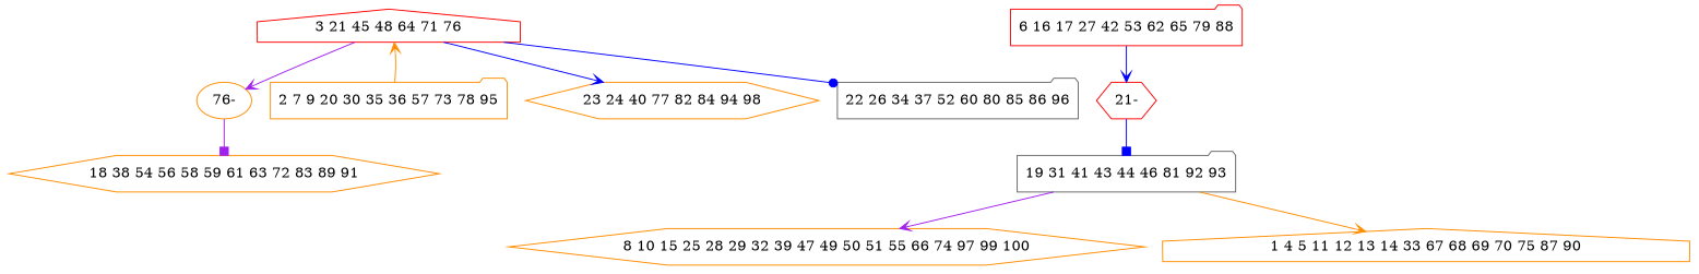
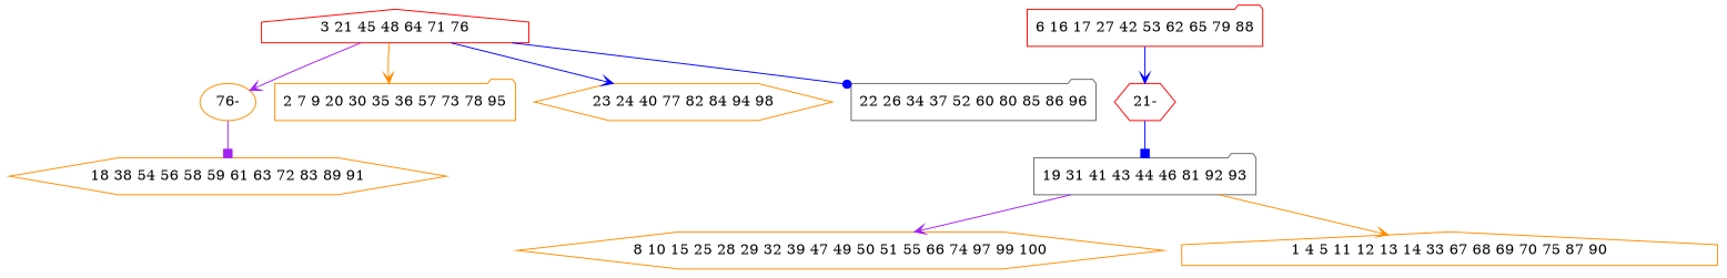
  digraph {
    node [color=darkorange shape=folder]
    edge [arrowhead=vee color=blue]
    n1 [color=red label="3 21 45 48 64 71 76" shape=house]
    n2 [label="76-" shape=ellipse]
    n3 [label="2 7 9 20 30 35 36 57 73 78 95"]
    n4 [label="23 24 40 77 82 84 94 98" shape=hexagon]
    n5 [color=gray40 label="22 26 34 37 52 60 80 85 86 96"]
    n6 [label="18 38 54 56 58 59 61 63 72 83 89 91" shape=hexagon]
    n7 [color=red label="6 16 17 27 42 53 62 65 79 88"]
    n8 [color=red label="21-" shape=hexagon]
    n9 [color=gray40 label="19 31 41 43 44 46 81 92 93"]
    n10 [label="8 10 15 25 28 29 32 39 47 49 50 51 55 66 74 97 99 100" shape=hexagon]
    n11 [label="1 4 5 11 12 13 14 33 67 68 69 70 75 87 90" shape=house]
    n1 -> n2 [color=purple]
-   n3 -> n1 [color=darkorange]
+   n1 -> n3 [color=darkorange]
    n1 -> n4
    n1 -> n5 [arrowhead=dot]
    n2 -> n6 [arrowhead=box color=purple]
    n7 -> n8
    n8 -> n9 [arrowhead=box]
    n9 -> n10 [color=purple]
    n9 -> n11 [color=darkorange]
  }
